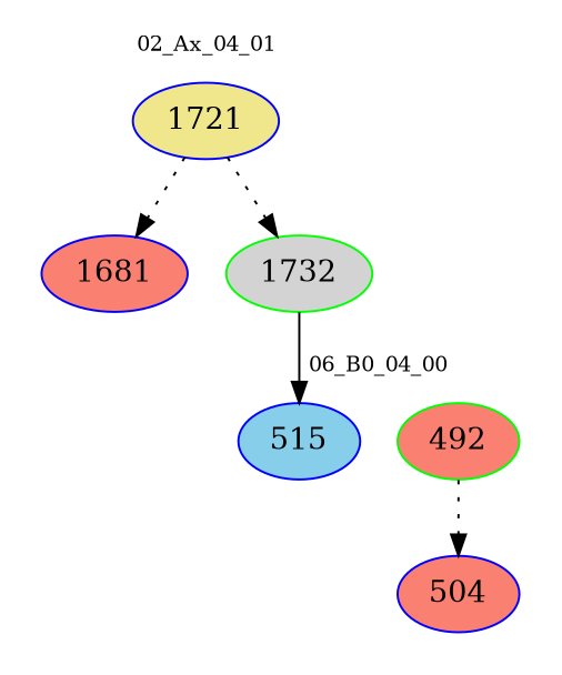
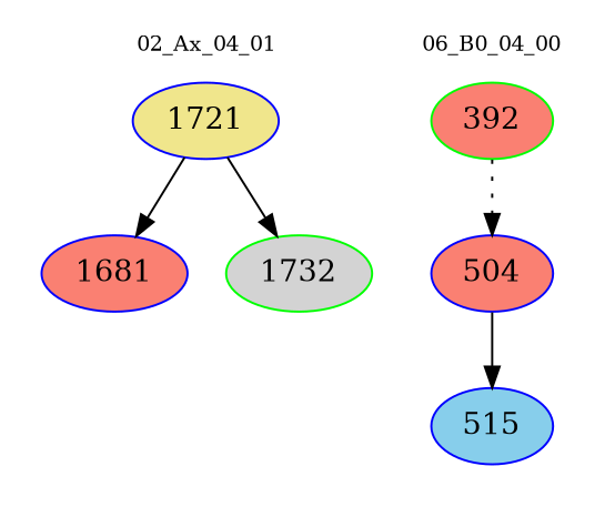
  digraph {
    node [color=blue fillcolor=salmon style=filled]
    edge [color=black style=dotted]
    n1 [fillcolor=khaki label=1721]
    n2 [label=1681]
    n3 [color=green fillcolor=lightgrey label=1732]
    n4 [label=504]
-   n5 [color=green label=492]
+   n5 [color=green label=392]
    n6 [fillcolor=skyblue label=515]
    subgraph cluster_1 {
      color=white
      fontsize=10
      label="02_Ax_04_01"
      n1
      n2
      n3
    }
    subgraph cluster_2 {
      color=white
      fontsize=10
      label="06_B0_04_00"
      n4
      n5
      n6
    }
-   n1 -> n2
-   n1 -> n3
-   n3 -> n6 [style=solid]
+   n1 -> n2 [style=solid]
+   n1 -> n3 [style=solid]
+   n4 -> n6 [style=solid]
    n5 -> n4
  }
